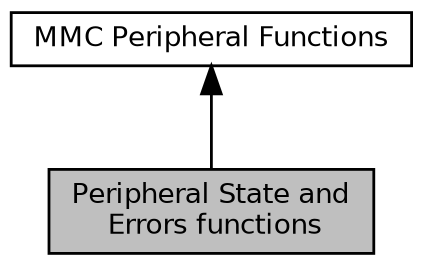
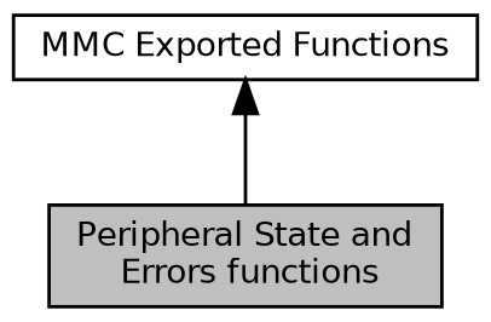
  digraph {
    rankdir=TB
    node [color=black fontname=Helvetica fontsize=10 shape=record style=filled]
-   n1 [fillcolor=white height=0.2 label="MMC Peripheral Functions" width=0.4]
+   n1 [fillcolor=white height=0.2 label="MMC Exported Functions" width=0.4]
    n2 [fillcolor=grey75 fontcolor=black height=0.2 label="Peripheral State and\l Errors functions" width=0.4]
    n1 -> n2 [dir=back fontname=Helvetica fontsize=10 labelfontname=Helvetica labelfontsize=10 shape=plaintext style=solid]
  }
